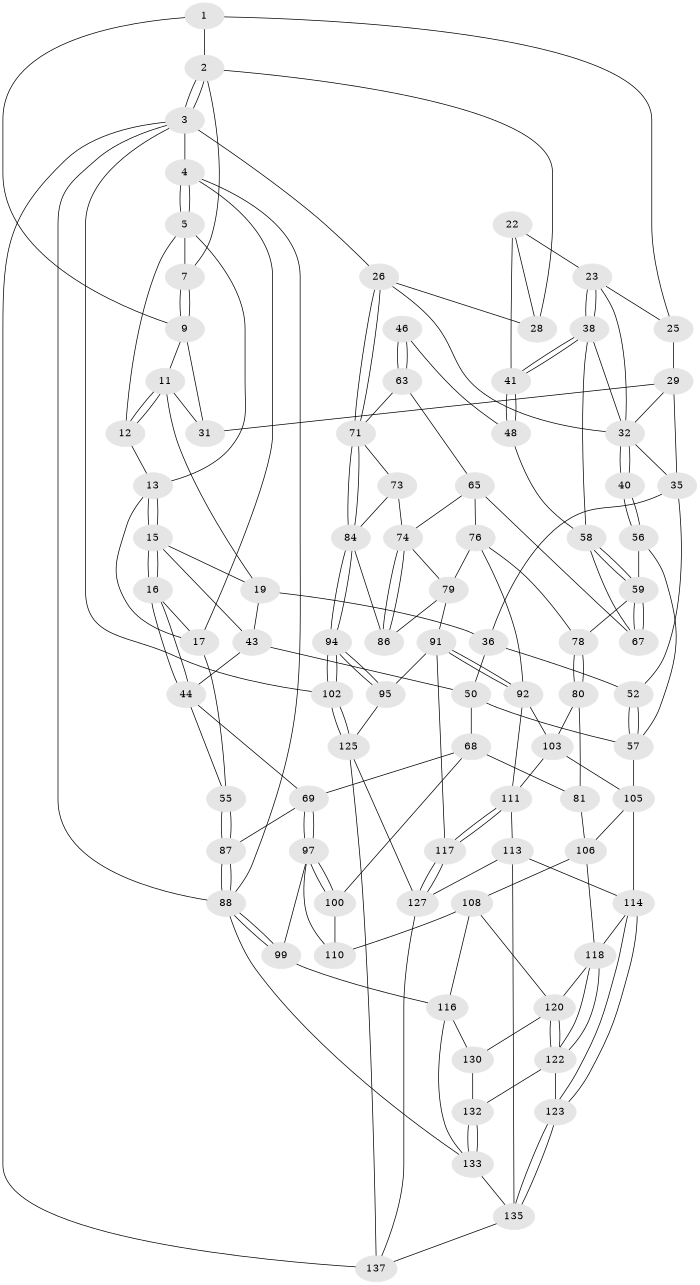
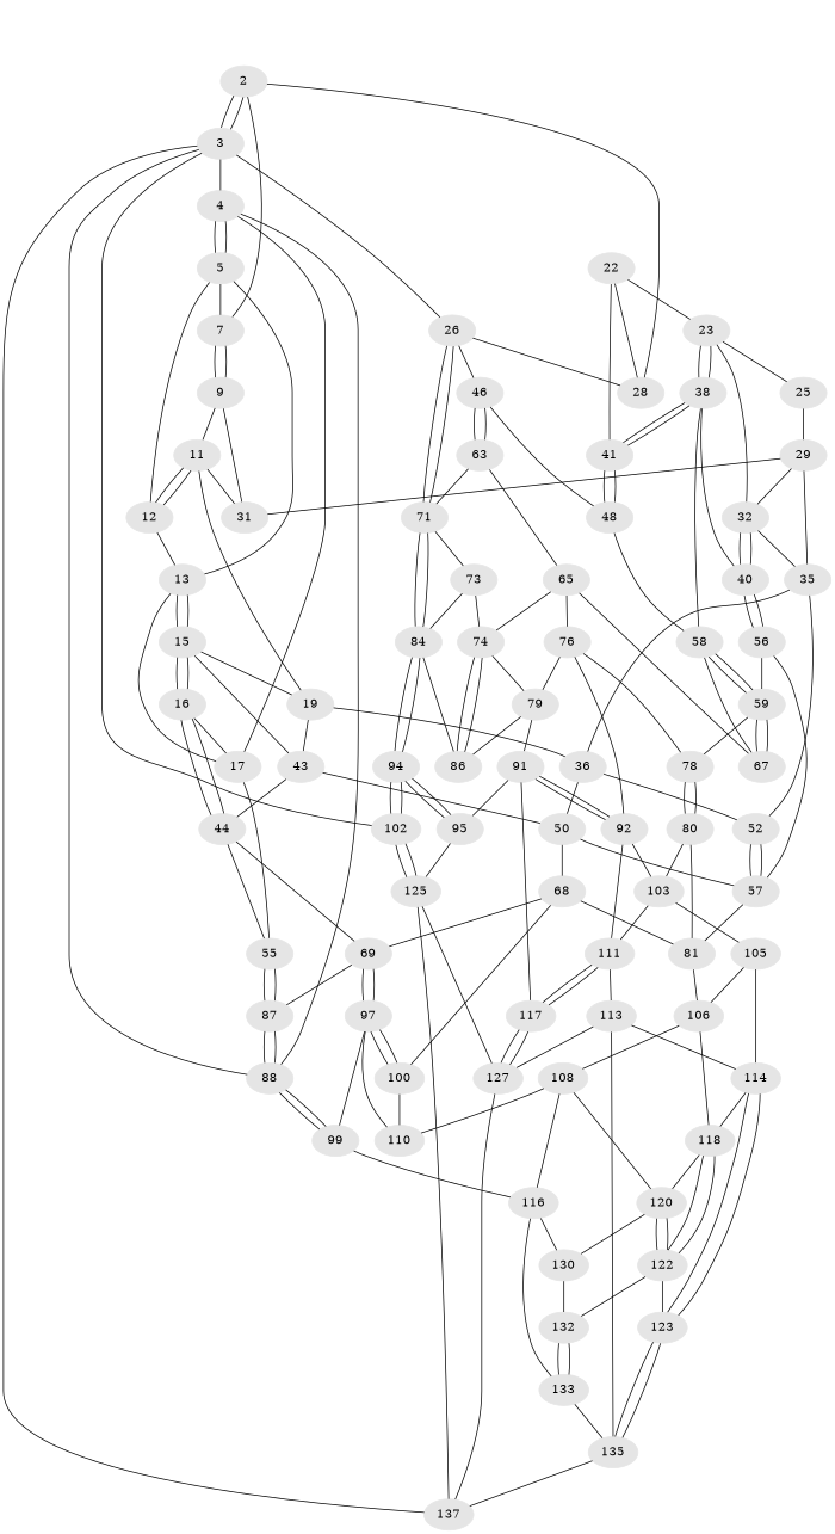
  graph {
    node [color=gray90 style=filled]
-   1 [super="+8"]
    2 [super="+21"]
    9 [super="+10"]
    25
    3 [super="+101"]
    28
    7
    11 [super="+18"]
    31
    29 [super="+30"]
    4
    26 [super="+27"]
    88 [super="+89"]
    102
    137 [super="+138"]
    22 [super="+34"]
    23 [super="+24"]
    41
    5 [super="+6"]
    17 [super="+53"]
    46 [super="+47"]
    71 [super="+72"]
    99
    133 [super="+134"]
    125 [super="+126"]
    12
    13 [super="+14"]
    55
    15 [super="+20"]
    19 [super="+37"]
    43 [super="+45"]
    36 [super="+49"]
    16
    44 [super="+54"]
    50 [super="+51"]
    69 [super="+70"]
    87
    52
    32 [super="+33"]
    38 [super="+39"]
    48
    35 [super="+42"]
    40
    58 [super="+61"]
    63 [super="+64"]
    73
    84 [super="+85"]
    56
    57 [super="+62"]
    68 [super="+83"]
    59 [super="+60"]
    67
    97 [super="+98"]
    65 [super="+66"]
    81 [super="+82"]
    100
    78
    106 [super="+107"]
    80
    74 [super="+75"]
    76 [super="+77"]
    79 [super="+90"]
    86
    92 [super="+93"]
    110
    94
    91 [super="+96"]
    103 [super="+104"]
    111 [super="+112"]
    95
    117
    105
    108 [super="+109"]
    118 [super="+119"]
    116 [super="+131"]
    135 [super="+136"]
    127 [super="+128"]
    113 [super="+129"]
    130
    114 [super="+115"]
    123
    120 [super="+121"]
    122 [super="+124"]
    132
-   1 -- 2
-   1 -- 9
-   1 -- 25
    2 -- 3
    2 -- 3
    2 -- 28
    2 -- 7
    9 -- 11
    9 -- 31
    25 -- 29
    3 -- 4
    3 -- 26
    3 -- 88
    3 -- 102
    3 -- 137
    7 -- 9
    7 -- 9
    11 -- 31
    11 -- 12
    11 -- 12
    11 -- 19
    29 -- 31
    29 -- 32
    29 -- 35
    4 -- 88
    4 -- 5
    4 -- 5
    4 -- 17
    26 -- 28
-   26 -- 32
+   26 -- 46
    26 -- 71
    26 -- 71
    88 -- 99
    88 -- 99
-   88 -- 133
    102 -- 125
    102 -- 125
    22 -- 28
    22 -- 23
    22 -- 41
    23 -- 25
    23 -- 32
    23 -- 38
    23 -- 38
    41 -- 48
    41 -- 48
    5 -- 7
    5 -- 12
    5 -- 13
    17 -- 55
    46 -- 48
    46 -- 63 [weight=2]
    46 -- 63
    71 -- 73
    71 -- 84
    71 -- 84
    99 -- 116
    133 -- 135
    125 -- 137
    125 -- 127
    12 -- 13
    13 -- 17
    13 -- 15
    13 -- 15
    55 -- 87
    55 -- 87
    15 -- 19
    15 -- 43
    15 -- 16
    15 -- 16
    19 -- 43
    19 -- 36
    43 -- 44
    43 -- 50
    36 -- 50
    36 -- 52
    16 -- 17
    16 -- 44
    16 -- 44
    44 -- 55
    44 -- 69
    50 -- 57
    50 -- 68
    69 -- 87
    69 -- 97
    69 -- 97
    87 -- 88
    87 -- 88
    52 -- 57
    52 -- 57
    32 -- 35
    32 -- 40
    32 -- 40
    38 -- 41
    38 -- 41
-   38 -- 32
+   38 -- 40
    38 -- 58
    48 -- 58
    35 -- 36
    35 -- 52
    40 -- 56
    40 -- 56
    58 -- 59
    58 -- 59
    58 -- 67
    63 -- 71
    63 -- 65
    73 -- 84
    73 -- 74
    84 -- 86
    84 -- 94
    84 -- 94
    56 -- 57
    56 -- 59
-   57 -- 105
+   57 -- 81
    68 -- 69
    68 -- 81
    68 -- 100
    59 -- 67
    59 -- 67
    59 -- 78
    97 -- 99
    97 -- 100
    97 -- 100
    97 -- 110
    65 -- 67
    65 -- 74
    65 -- 76
    81 -- 106
    100 -- 110
    78 -- 80
    78 -- 80
    106 -- 108
    106 -- 118
    80 -- 81
    80 -- 103
    74 -- 79
    74 -- 86
    74 -- 86
    76 -- 78
    76 -- 79
    76 -- 92
    79 -- 86
    79 -- 91
    92 -- 103
    92 -- 111
    94 -- 102
    94 -- 102
    94 -- 95
    94 -- 95
    91 -- 92
    91 -- 92
    91 -- 95
    91 -- 117
    103 -- 111
    103 -- 105
    111 -- 117
    111 -- 117
    111 -- 113
    95 -- 125
    117 -- 127
    117 -- 127
    105 -- 106
    105 -- 114
    108 -- 110
    108 -- 116
    108 -- 120
    118 -- 120
    118 -- 122
    118 -- 122
    116 -- 133
    116 -- 130
    135 -- 137
    127 -- 137
    113 -- 135
    113 -- 127
    113 -- 114
    130 -- 132
    114 -- 118
    114 -- 123
    114 -- 123
    123 -- 135
    123 -- 135
    120 -- 130
    120 -- 122
    120 -- 122
    122 -- 123
    122 -- 132
    132 -- 133
    132 -- 133
  }
